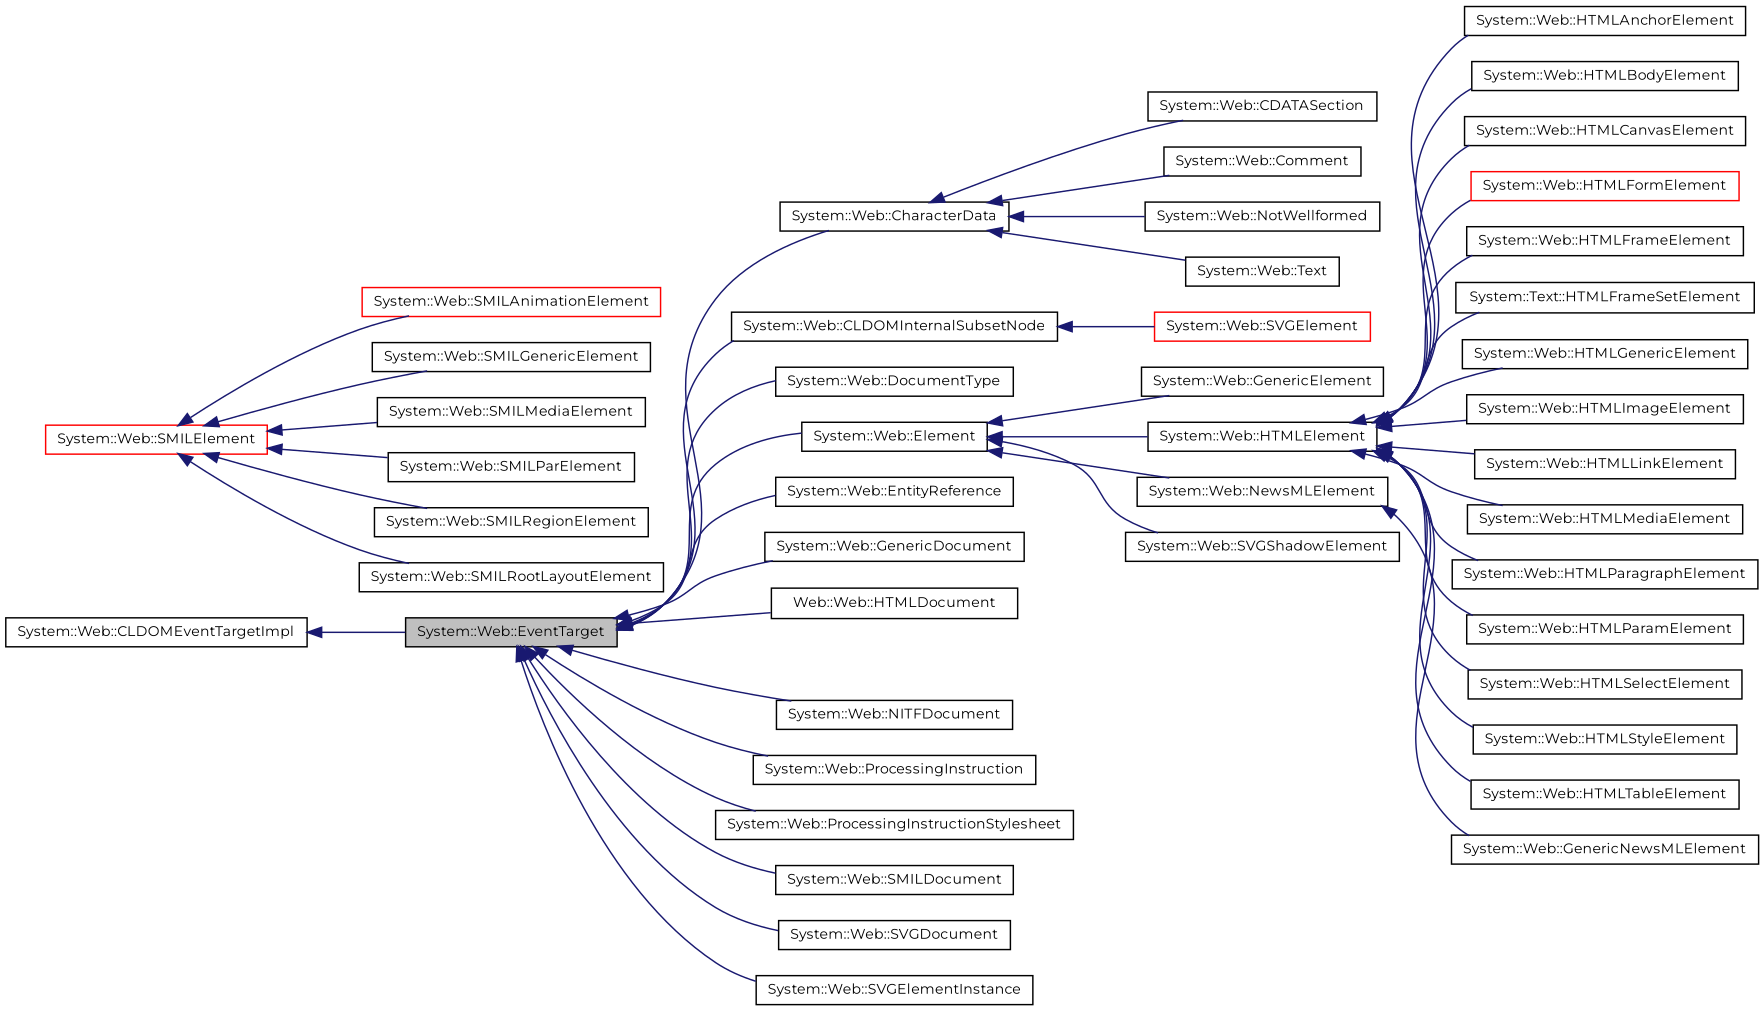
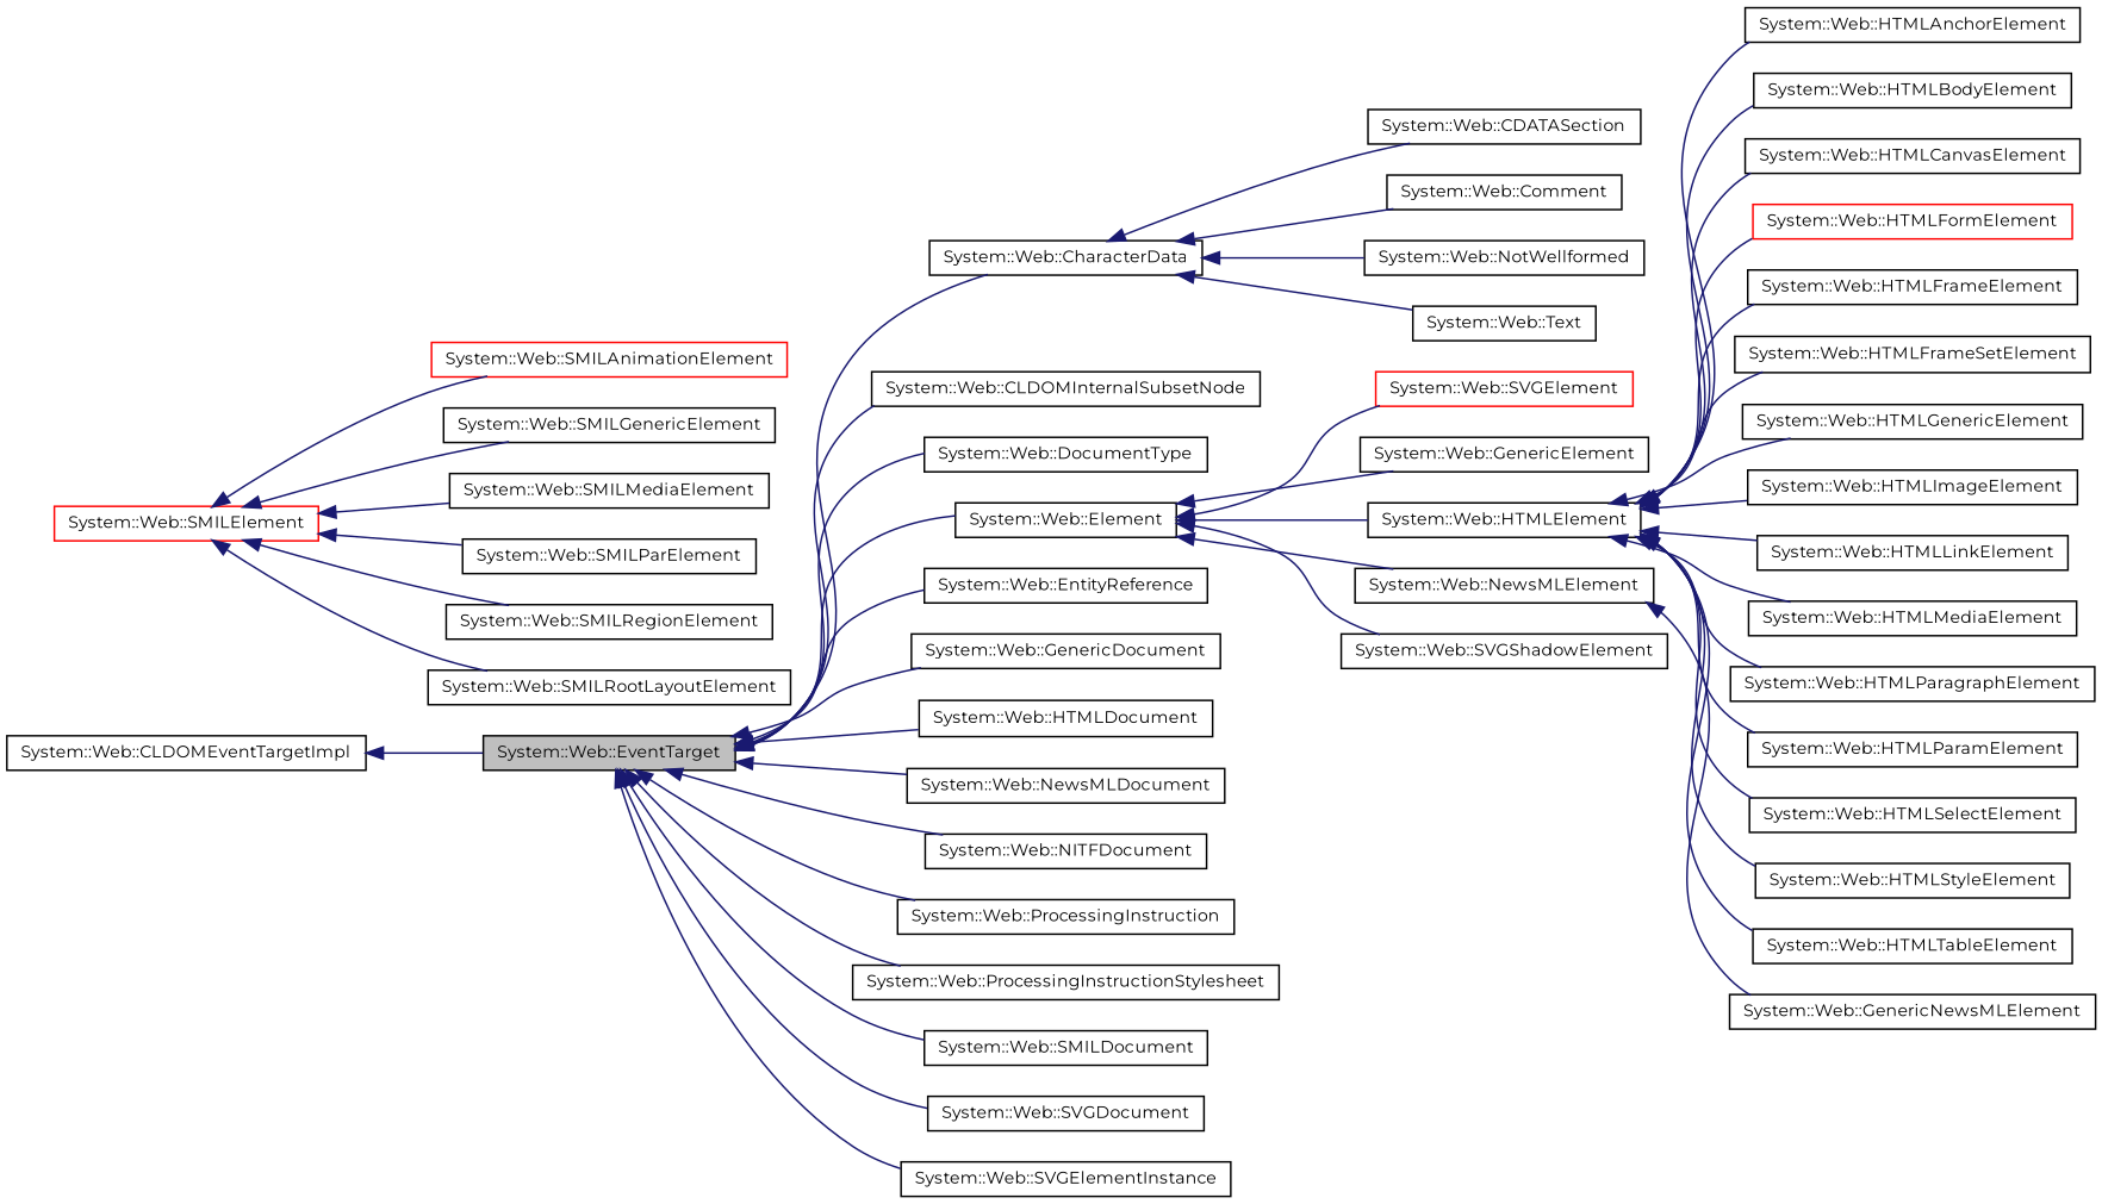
  digraph {
    fontname=Montserrat
    rankdir=LR
    node [color=black fillcolor=white fontname=Montserrat fontsize=10 shape=record style=filled]
    edge [color=midnightblue dir=back fontname=Montserrat fontsize=10 labelfontname=Helvetica labelfontsize=10 style=solid]
    n1 [fillcolor=grey75 fontcolor=black height=0.2 label="System::Web::EventTarget" width=0.4]
    n2 [height=0.2 label="System::Web::CharacterData" width=0.4]
    n3 [height=0.2 label="System::Web::CLDOMInternalSubsetNode" width=0.4]
    n4 [height=0.2 label="System::Web::DocumentType" width=0.4]
    n5 [height=0.2 label="System::Web::Element" width=0.4]
    n6 [height=0.2 label="System::Web::EntityReference" width=0.4]
    n7 [height=0.2 label="System::Web::GenericDocument" width=0.4]
-   n8 [height=0.2 label="Web::Web::HTMLDocument" width=0.4]
+   n8 [height=0.2 label="System::Web::HTMLDocument" width=0.4]
+   n9 [height=0.2 label="System::Web::NewsMLDocument" width=0.4]
    n10 [height=0.2 label="System::Web::NITFDocument" width=0.4]
    n11 [height=0.2 label="System::Web::ProcessingInstruction" width=0.4]
    n12 [height=0.2 label="System::Web::ProcessingInstructionStylesheet" width=0.4]
    n13 [height=0.2 label="System::Web::SMILDocument" width=0.4]
    n14 [height=0.2 label="System::Web::SVGDocument" width=0.4]
    n15 [height=0.2 label="System::Web::SVGElementInstance" width=0.4]
    n16 [height=0.2 label="System::Web::CDATASection" width=0.4]
    n17 [height=0.2 label="System::Web::Comment" width=0.4]
    n18 [height=0.2 label="System::Web::NotWellformed" width=0.4]
    n19 [height=0.2 label="System::Web::Text" width=0.4]
    n20 [height=0.2 label="System::Web::GenericElement" width=0.4]
    n21 [height=0.2 label="System::Web::HTMLElement" width=0.4]
    n22 [height=0.2 label="System::Web::NewsMLElement" width=0.4]
    n23 [color=red height=0.2 label="System::Web::SVGElement" width=0.4]
    n24 [height=0.2 label="System::Web::SVGShadowElement" width=0.4]
    n25 [height=0.2 label="System::Web::CLDOMEventTargetImpl" width=0.4]
    n26 [height=0.2 label="System::Web::HTMLAnchorElement" width=0.4]
    n27 [height=0.2 label="System::Web::HTMLBodyElement" width=0.4]
    n28 [height=0.2 label="System::Web::HTMLCanvasElement" width=0.4]
    n29 [color=red height=0.2 label="System::Web::HTMLFormElement" width=0.4]
    n30 [height=0.2 label="System::Web::HTMLFrameElement" width=0.4]
-   n31 [height=0.2 label="System::Text::HTMLFrameSetElement" width=0.4]
+   n31 [height=0.2 label="System::Web::HTMLFrameSetElement" width=0.4]
    n32 [height=0.2 label="System::Web::HTMLGenericElement" width=0.4]
    n33 [height=0.2 label="System::Web::HTMLImageElement" width=0.4]
    n34 [height=0.2 label="System::Web::HTMLLinkElement" width=0.4]
    n35 [height=0.2 label="System::Web::HTMLMediaElement" width=0.4]
    n36 [height=0.2 label="System::Web::HTMLParagraphElement" width=0.4]
    n37 [height=0.2 label="System::Web::HTMLParamElement" width=0.4]
    n38 [height=0.2 label="System::Web::HTMLSelectElement" width=0.4]
    n39 [height=0.2 label="System::Web::HTMLStyleElement" width=0.4]
    n40 [height=0.2 label="System::Web::HTMLTableElement" width=0.4]
    n41 [height=0.2 label="System::Web::GenericNewsMLElement" width=0.4]
    n42 [color=red height=0.2 label="System::Web::SMILElement" width=0.4]
    n43 [color=red height=0.2 label="System::Web::SMILAnimationElement" width=0.4]
    n44 [height=0.2 label="System::Web::SMILGenericElement" width=0.4]
    n45 [height=0.2 label="System::Web::SMILMediaElement" width=0.4]
    n46 [height=0.2 label="System::Web::SMILParElement" width=0.4]
    n47 [height=0.2 label="System::Web::SMILRegionElement" width=0.4]
    n48 [height=0.2 label="System::Web::SMILRootLayoutElement" width=0.4]
    n1 -> n2
    n1 -> n3
    n1 -> n4
    n1 -> n5
    n1 -> n6
    n1 -> n7
    n1 -> n8
+   n1 -> n9
    n1 -> n10
    n1 -> n11
    n1 -> n12
    n1 -> n13
    n1 -> n14
    n1 -> n15
    n2 -> n16
    n2 -> n17
    n2 -> n18
    n2 -> n19
    n5 -> n20
    n5 -> n21
    n5 -> n22
-   n3 -> n23
+   n5 -> n23
    n5 -> n24
    n21 -> n26
    n21 -> n27
    n21 -> n28
    n21 -> n29
    n21 -> n30
    n21 -> n31
    n21 -> n32
    n21 -> n33
    n21 -> n34
    n21 -> n35
    n21 -> n36
    n21 -> n37
    n21 -> n38
    n21 -> n39
    n21 -> n40
    n22 -> n41
    n25 -> n1
    n42 -> n43
    n42 -> n44
    n42 -> n45
    n42 -> n46
    n42 -> n47
    n42 -> n48
  }
